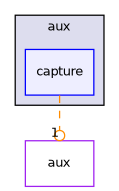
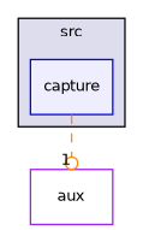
  digraph {
    compound=true
    node [fontname=Helvetica fontsize=10 shape=box]
    n1 [fillcolor="#eeeeff" label=capture pencolor=black style=filled color=blue]
    n2 [label=aux color=purple]
    subgraph cluster_1 {
      bgcolor="#ddddee"
      fontname=Helvetica
      fontsize=10
-     label=aux
+     label=src
      pencolor=black
      n1
    }
    n1 -> n2 [headlabel=1 labeldistance=1.5 labelfontname=Helvetica labelfontsize=10 color=darkorange style=dashed arrowhead=odot]
  }
